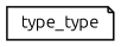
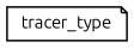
  digraph {
    rankdir=TB
    fontname=Ubuntu
-   n1 [color=black fillcolor=white fontname=Ubuntu fontsize=10 height=0.2 label=type_type shape=note style=filled width=0.4]
+   n1 [color=black fillcolor=white fontname=Ubuntu fontsize=10 height=0.2 label=tracer_type shape=note style=filled width=0.4]
  }
